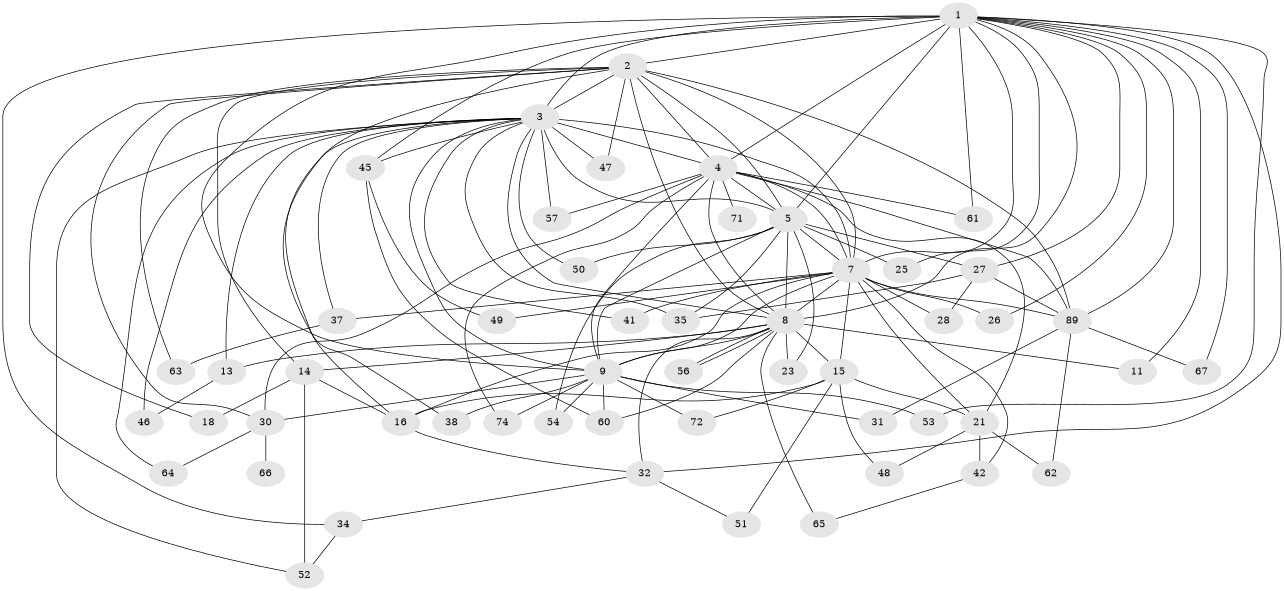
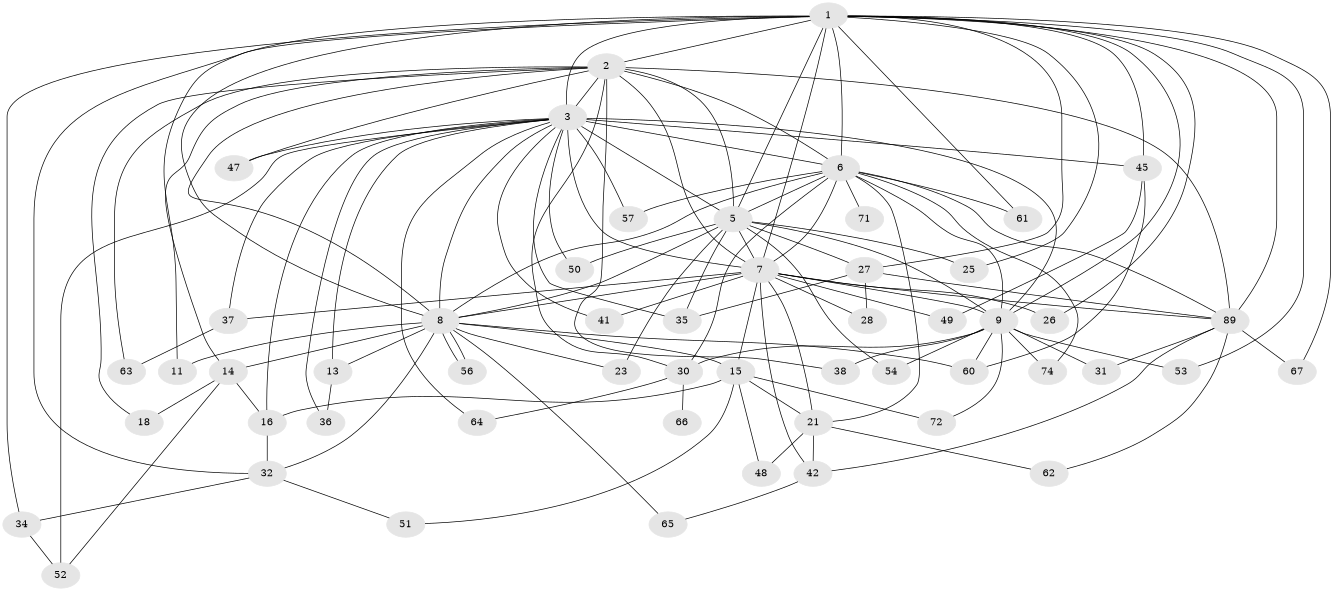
  graph {
    node [color=gray90 style=filled]
    1 [super="+12"]
    2 [super="+17"]
    3 [super="+6"]
-   4 [super="+70"]
+   4 [super="+70" label=6]
    5 [super="+10"]
    7 [super="+20"]
    8 [super="+40"]
    9 [super="+68"]
    11
    25
    26
    27 [super="+33"]
    n13 [label=89 super="+43"]
    32 [super="+39"]
    34
    45 [super="+73"]
    53
    61
    67
    14 [super="+59"]
    18
    30 [super="+55"]
    38
    47
    63
    13
    16 [super="+19"]
    35 [super="+36"]
    37
    41 [super="+44"]
-   46
+   46 [label=36]
    50
    52
    57
    64
    71
    21 [super="+22"]
    74
    23
    54
    15 [super="+69"]
    28
    42 [super="+58"]
    49
    56
    60
    65
    31
    72
    62
    51
    66
    48
    1 -- 2
    1 -- 3 [weight=3]
    1 -- 4
    1 -- 5 [weight=2]
    1 -- 7
    1 -- 8
    1 -- 9
    1 -- 11
    1 -- 25
    1 -- 26
    1 -- 27
    1 -- n13
    1 -- 32
    1 -- 34
    1 -- 45
    1 -- 53
    1 -- 61
    1 -- 67
    2 -- 3 [weight=2]
    2 -- 4
    2 -- 5 [weight=2]
    2 -- 7
    2 -- 8 [weight=2]
    2 -- n13
    2 -- 14
    2 -- 18
    2 -- 30
    2 -- 38
    2 -- 47
    2 -- 63
    3 -- 4 [weight=2]
    3 -- 5 [weight=4]
    3 -- 7 [weight=2]
    3 -- 8 [weight=2]
    3 -- 9 [weight=2]
    3 -- 45
    3 -- 47
    3 -- 13
    3 -- 16
    3 -- 35
    3 -- 37
    3 -- 41
    3 -- 46
    3 -- 50
    3 -- 52
    3 -- 57
    3 -- 64
    4 -- 5 [weight=2]
    4 -- 7
    4 -- 8
    4 -- 9
    4 -- n13
    4 -- 61
    4 -- 30
    4 -- 57
    4 -- 71
    4 -- 21
    4 -- 74
    5 -- 7 [weight=3]
    5 -- 8 [weight=2]
    5 -- 9 [weight=2]
    5 -- 25
    5 -- 27
    5 -- 35
    5 -- 50
    5 -- 23
    5 -- 54
    7 -- 8
    7 -- 9
    7 -- 26
    7 -- n13
-   7 -- 16
    7 -- 37
    7 -- 41 [weight=2]
    7 -- 21
    7 -- 15
    7 -- 28
    7 -- 42
    7 -- 49
-   8 -- 9
    8 -- 11
    8 -- 32
    8 -- 14
    8 -- 13
    8 -- 23
    8 -- 15
    8 -- 56
    8 -- 56
    8 -- 60
    8 -- 65
    9 -- 53
    9 -- 30 [weight=2]
    9 -- 38
    9 -- 74
    9 -- 54
    9 -- 60
    9 -- 31
    9 -- 72
    27 -- n13
    27 -- 35
    27 -- 28
    n13 -- 67
+   n13 -- 42
    n13 -- 31
    n13 -- 62
    32 -- 34
    32 -- 51
    34 -- 52
    45 -- 49
    45 -- 60
    14 -- 18
    14 -- 16
    14 -- 52
    30 -- 64
    30 -- 66
    13 -- 46
    16 -- 32
    37 -- 63
    21 -- 42
    21 -- 62
    21 -- 48
    15 -- 16
    15 -- 21
    15 -- 72
    15 -- 51
    15 -- 48
    42 -- 65
  }
